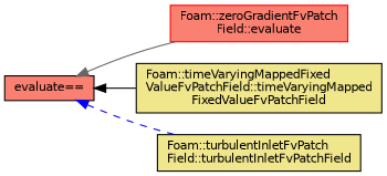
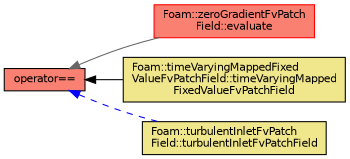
  digraph {
    rankdir=LR
    node [color=black fillcolor=salmon fontname=Helvetica fontsize=10 shape=record style=filled]
    edge [dir=back fontname=Helvetica fontsize=10 labelfontname=Helvetica labelfontsize=10 style=solid]
-   n1 [fontcolor=black height=0.2 label="evaluate==" width=0.4]
+   n1 [fontcolor=black height=0.2 label="operator==" width=0.4]
    n2 [color=red height=0.2 label="Foam::zeroGradientFvPatch\lField::evaluate" width=0.4]
    n3 [height=0.2 label="Foam::timeVaryingMappedFixed\lValueFvPatchField::timeVaryingMapped\lFixedValueFvPatchField" width=0.4 fillcolor=khaki]
    n4 [height=0.2 label="Foam::turbulentInletFvPatch\lField::turbulentInletFvPatchField" width=0.4 fillcolor=khaki]
    n1 -> n2 [color=gray40]
    n1 -> n3 [color=black]
    n1 -> n4 [color=blue style=dashed]
  }
